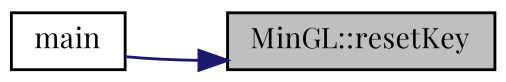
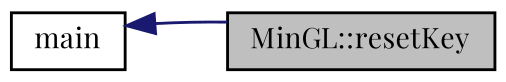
  digraph {
    rankdir=RL
    fontname="Playfair Display"
    node [color=black fontname="Playfair Display" fontsize=10 shape=record style=filled]
    n1 [fillcolor=grey75 fontcolor=black height=0.2 label="MinGL::resetKey" width=0.4]
    n2 [fillcolor=white height=0.2 label=main width=0.4]
-   n1 -> n2 [color=midnightblue dir=back fontname="Playfair Display" fontsize=10 labelfontname=Helvetica labelfontsize=10 style=solid]
+   n2 -> n1 [color=midnightblue dir=back fontname="Playfair Display" fontsize=10 labelfontname=Helvetica labelfontsize=10 style=solid]
  }
